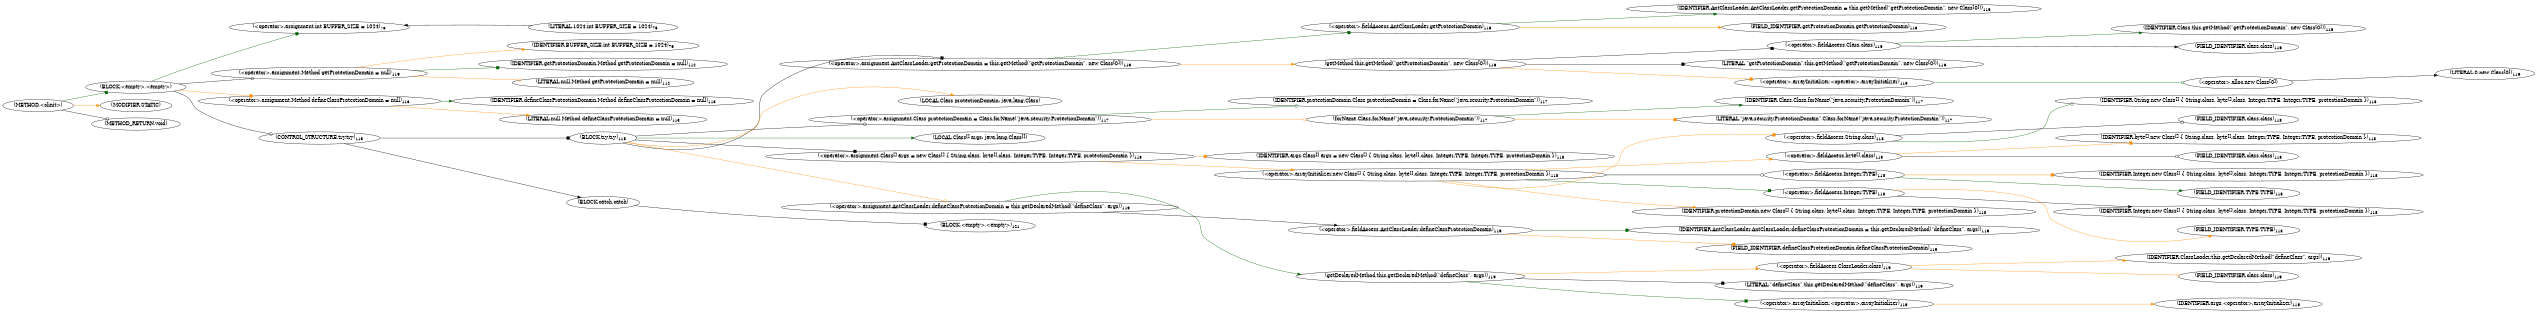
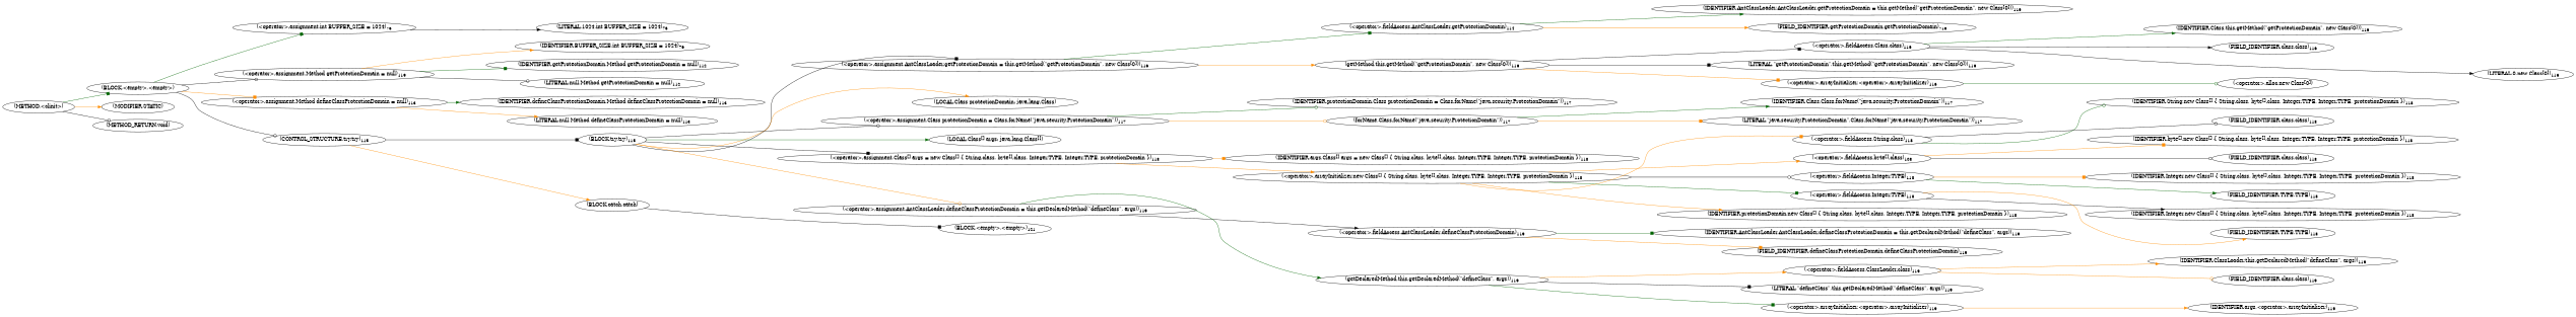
  digraph {
    rankdir=LR
    edge [arrowhead=normal color=darkorange]
    n1 [label=<(METHOD,&lt;clinit&gt;)>]
    n2 [label=<(BLOCK,&lt;empty&gt;,&lt;empty&gt;)>]
    n3 [label=<(MODIFIER,STATIC)>]
    n4 [label=<(METHOD_RETURN,void)>]
    n5 [label=<(&lt;operator&gt;.assignment,int BUFFER_SIZE = 1024)<SUB>76</SUB>>]
    n6 [label=<(&lt;operator&gt;.assignment,Method getProtectionDomain = null)<SUB>119</SUB>>]
    n7 [label=<(&lt;operator&gt;.assignment,Method defineClassProtectionDomain = null)<SUB>113</SUB>>]
    n8 [label=<(CONTROL_STRUCTURE,try,try)<SUB>115</SUB>>]
    n9 [label=<(LITERAL,1024,int BUFFER_SIZE = 1024)<SUB>76</SUB>>]
    n10 [label=<(IDENTIFIER,BUFFER_SIZE,int BUFFER_SIZE = 1024)<SUB>76</SUB>>]
    n11 [label=<(IDENTIFIER,getProtectionDomain,Method getProtectionDomain = null)<SUB>112</SUB>>]
    n12 [label=<(LITERAL,null,Method getProtectionDomain = null)<SUB>112</SUB>>]
    n13 [label=<(IDENTIFIER,defineClassProtectionDomain,Method defineClassProtectionDomain = null)<SUB>113</SUB>>]
    n14 [label=<(LITERAL,null,Method defineClassProtectionDomain = null)<SUB>113</SUB>>]
    n15 [label=<(BLOCK,try,try)<SUB>115</SUB>>]
    n16 [label=<(BLOCK,catch,catch)>]
    n17 [label=<(&lt;operator&gt;.assignment,AntClassLoader.getProtectionDomain = this.getMethod(&quot;getProtectionDomain&quot;, new Class[0]))<SUB>116</SUB>>]
    n18 [label=<(LOCAL,Class protectionDomain: java.lang.Class)>]
    n19 [label=<(&lt;operator&gt;.assignment,Class protectionDomain = Class.forName(&quot;java.security.ProtectionDomain&quot;))<SUB>117</SUB>>]
    n20 [label=<(LOCAL,Class[] args: java.lang.Class[])>]
    n21 [label=<(&lt;operator&gt;.assignment,Class[] args = new Class[] { String.class, byte[].class, Integer.TYPE, Integer.TYPE, protectionDomain })<SUB>118</SUB>>]
    n22 [label=<(&lt;operator&gt;.assignment,AntClassLoader.defineClassProtectionDomain = this.getDeclaredMethod(&quot;defineClass&quot;, args))<SUB>119</SUB>>]
    n23 [label=<(BLOCK,&lt;empty&gt;,&lt;empty&gt;)<SUB>121</SUB>>]
-   n24 [label=<(&lt;operator&gt;.fieldAccess,AntClassLoader.getProtectionDomain)<SUB>116</SUB>>]
+   n24 [label=<(&lt;operator&gt;.fieldAccess,AntClassLoader.getProtectionDomain)<SUB>114</SUB>>]
    n25 [label=<(getMethod,this.getMethod(&quot;getProtectionDomain&quot;, new Class[0]))<SUB>116</SUB>>]
    n26 [label=<(IDENTIFIER,protectionDomain,Class protectionDomain = Class.forName(&quot;java.security.ProtectionDomain&quot;))<SUB>117</SUB>>]
    n27 [label=<(forName,Class.forName(&quot;java.security.ProtectionDomain&quot;))<SUB>117</SUB>>]
    n28 [label=<(IDENTIFIER,args,Class[] args = new Class[] { String.class, byte[].class, Integer.TYPE, Integer.TYPE, protectionDomain })<SUB>118</SUB>>]
    n29 [label=<(&lt;operator&gt;.arrayInitializer,new Class[] { String.class, byte[].class, Integer.TYPE, Integer.TYPE, protectionDomain })<SUB>118</SUB>>]
    n30 [label=<(&lt;operator&gt;.fieldAccess,AntClassLoader.defineClassProtectionDomain)<SUB>119</SUB>>]
    n31 [label=<(getDeclaredMethod,this.getDeclaredMethod(&quot;defineClass&quot;, args))<SUB>119</SUB>>]
    n32 [label=<(IDENTIFIER,AntClassLoader,AntClassLoader.getProtectionDomain = this.getMethod(&quot;getProtectionDomain&quot;, new Class[0]))<SUB>116</SUB>>]
-   n33 [label=<(FIELD_IDENTIFIER,getProtectionDomain,getProtectionDomain)<SUB>116</SUB>>]
+   n33 [label=<(FIELD_IDENTIFIER,getProtectionDomain,getProtectionDomain)<SUB>716</SUB>>]
    n34 [label=<(&lt;operator&gt;.fieldAccess,Class.class)<SUB>116</SUB>>]
    n35 [label=<(LITERAL,&quot;getProtectionDomain&quot;,this.getMethod(&quot;getProtectionDomain&quot;, new Class[0]))<SUB>116</SUB>>]
    n36 [label=<(&lt;operator&gt;.arrayInitializer,&lt;operator&gt;.arrayInitializer)<SUB>116</SUB>>]
    n37 [label=<(IDENTIFIER,Class,this.getMethod(&quot;getProtectionDomain&quot;, new Class[0]))<SUB>116</SUB>>]
    n38 [label=<(FIELD_IDENTIFIER,class,class)<SUB>116</SUB>>]
    n39 [label=<(&lt;operator&gt;.alloc,new Class[0])>]
    n40 [label=<(LITERAL,0,new Class[0])<SUB>116</SUB>>]
    n41 [label=<(IDENTIFIER,Class,Class.forName(&quot;java.security.ProtectionDomain&quot;))<SUB>117</SUB>>]
    n42 [label=<(LITERAL,&quot;java.security.ProtectionDomain&quot;,Class.forName(&quot;java.security.ProtectionDomain&quot;))<SUB>117</SUB>>]
    n43 [label=<(&lt;operator&gt;.fieldAccess,String.class)<SUB>118</SUB>>]
-   n44 [label=<(&lt;operator&gt;.fieldAccess,byte[].class)<SUB>118</SUB>>]
+   n44 [label=<(&lt;operator&gt;.fieldAccess,byte[].class)<SUB>108</SUB>>]
    n45 [label=<(&lt;operator&gt;.fieldAccess,Integer.TYPE)<SUB>118</SUB>>]
    n46 [label=<(&lt;operator&gt;.fieldAccess,Integer.TYPE)<SUB>118</SUB>>]
    n47 [label=<(IDENTIFIER,protectionDomain,new Class[] { String.class, byte[].class, Integer.TYPE, Integer.TYPE, protectionDomain })<SUB>118</SUB>>]
    n48 [label=<(IDENTIFIER,String,new Class[] { String.class, byte[].class, Integer.TYPE, Integer.TYPE, protectionDomain })<SUB>118</SUB>>]
    n49 [label=<(FIELD_IDENTIFIER,class,class)<SUB>118</SUB>>]
    n50 [label=<(IDENTIFIER,byte[],new Class[] { String.class, byte[].class, Integer.TYPE, Integer.TYPE, protectionDomain })<SUB>118</SUB>>]
    n51 [label=<(FIELD_IDENTIFIER,class,class)<SUB>118</SUB>>]
    n52 [label=<(IDENTIFIER,Integer,new Class[] { String.class, byte[].class, Integer.TYPE, Integer.TYPE, protectionDomain })<SUB>118</SUB>>]
    n53 [label=<(FIELD_IDENTIFIER,TYPE,TYPE)<SUB>118</SUB>>]
    n54 [label=<(IDENTIFIER,Integer,new Class[] { String.class, byte[].class, Integer.TYPE, Integer.TYPE, protectionDomain })<SUB>118</SUB>>]
    n55 [label=<(FIELD_IDENTIFIER,TYPE,TYPE)<SUB>118</SUB>>]
    n56 [label=<(IDENTIFIER,AntClassLoader,AntClassLoader.defineClassProtectionDomain = this.getDeclaredMethod(&quot;defineClass&quot;, args))<SUB>119</SUB>>]
    n57 [label=<(FIELD_IDENTIFIER,defineClassProtectionDomain,defineClassProtectionDomain)<SUB>119</SUB>>]
    n58 [label=<(&lt;operator&gt;.fieldAccess,ClassLoader.class)<SUB>119</SUB>>]
    n59 [label=<(LITERAL,&quot;defineClass&quot;,this.getDeclaredMethod(&quot;defineClass&quot;, args))<SUB>119</SUB>>]
    n60 [label=<(&lt;operator&gt;.arrayInitializer,&lt;operator&gt;.arrayInitializer)<SUB>119</SUB>>]
    n61 [label=<(IDENTIFIER,ClassLoader,this.getDeclaredMethod(&quot;defineClass&quot;, args))<SUB>119</SUB>>]
    n62 [label=<(FIELD_IDENTIFIER,class,class)<SUB>119</SUB>>]
    n63 [label=<(IDENTIFIER,args,&lt;operator&gt;.arrayInitializer)<SUB>119</SUB>>]
    n1 -> n2 [arrowhead=box color=darkgreen]
    n1 -> n3
    n1 -> n4 [arrowhead=odot color=black]
    n2 -> n5 [arrowhead=box color=darkgreen]
    n2 -> n6 [arrowhead=odot color=black]
    n2 -> n7 [arrowhead=box]
    n2 -> n8 [arrowhead=odot color=black]
-   n9 -> n5 [color=black]
+   n5 -> n9 [color=black]
    n6 -> n10
    n6 -> n11 [arrowhead=box color=darkgreen]
-   n6 -> n12 [arrowhead=odot]
+   n6 -> n12 [arrowhead=odot color=black]
    n7 -> n13 [color=darkgreen]
    n7 -> n14
    n8 -> n15 [arrowhead=box color=black]
-   n8 -> n16 [color=black]
+   n8 -> n16
    n15 -> n17 [arrowhead=box color=black]
    n15 -> n18
    n15 -> n19 [arrowhead=odot color=black]
    n15 -> n20 [color=darkgreen]
    n15 -> n21 [arrowhead=box color=black]
    n15 -> n22 [arrowhead=odot]
    n16 -> n23 [arrowhead=box color=black]
    n17 -> n24 [arrowhead=box color=darkgreen]
    n17 -> n25
    n19 -> n26 [arrowhead=odot color=darkgreen]
    n19 -> n27 [arrowhead=odot]
    n21 -> n28 [arrowhead=box]
    n21 -> n29
    n22 -> n30 [color=black]
    n22 -> n31 [color=darkgreen]
    n24 -> n32 [color=darkgreen]
    n24 -> n33
    n25 -> n34 [arrowhead=box color=black]
    n25 -> n35 [arrowhead=box color=black]
    n25 -> n36 [arrowhead=box]
    n27 -> n41 [color=darkgreen]
    n27 -> n42 [arrowhead=box]
    n29 -> n43 [arrowhead=box]
    n29 -> n44
    n29 -> n45 [arrowhead=odot color=black]
    n29 -> n46 [arrowhead=box color=darkgreen]
    n29 -> n47
    n30 -> n56 [arrowhead=box color=darkgreen]
    n30 -> n57 [arrowhead=box]
    n31 -> n58
    n31 -> n59 [arrowhead=box color=black]
    n31 -> n60 [arrowhead=box color=darkgreen]
    n34 -> n37 [color=darkgreen]
    n34 -> n38 [color=black]
    n36 -> n39 [arrowhead=odot color=darkgreen]
-   n39 -> n40 [color=black]
+   n34 -> n40 [color=black]
    n43 -> n48 [arrowhead=odot color=darkgreen]
    n43 -> n49 [arrowhead=odot color=black]
    n44 -> n50 [arrowhead=box]
    n44 -> n51 [arrowhead=odot color=black]
    n45 -> n52 [arrowhead=box]
    n45 -> n53 [color=darkgreen]
    n46 -> n54 [color=black]
    n46 -> n55
    n58 -> n61
    n58 -> n62 [arrowhead=odot]
    n60 -> n63
  }
